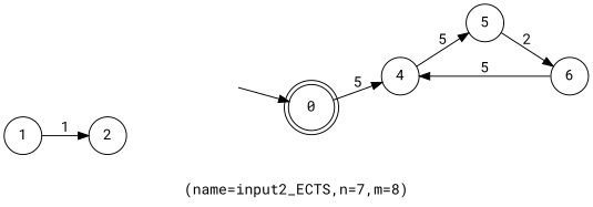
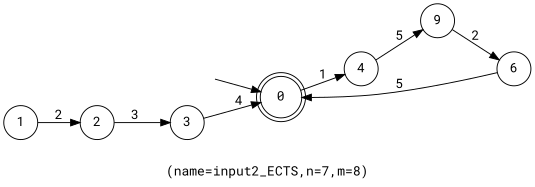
  digraph {
    fontname="Roboto Mono"
    label="(name=input2_ECTS,n=7,m=8)"
    rankdir=LR
    node [fontname="Roboto Mono" shape=circle]
    edge [fontname="Roboto Mono"]
    _nil [style=invis shape=""]
    0 [shape=doublecircle]
    4
    1
    2
-   5
+   5 [label=9]
+   3
    6
    _nil -> 0
-   0 -> 4 [label=5]
+   0 -> 4 [label=1]
    4 -> 5 [label=5]
-   1 -> 2 [label=1]
+   1 -> 2 [label=2]
+   2 -> 3 [label=3]
    5 -> 6 [label=2]
-   6 -> 4 [label=5]
+   3 -> 0 [label=4]
+   6 -> 0 [label=5]
  }
